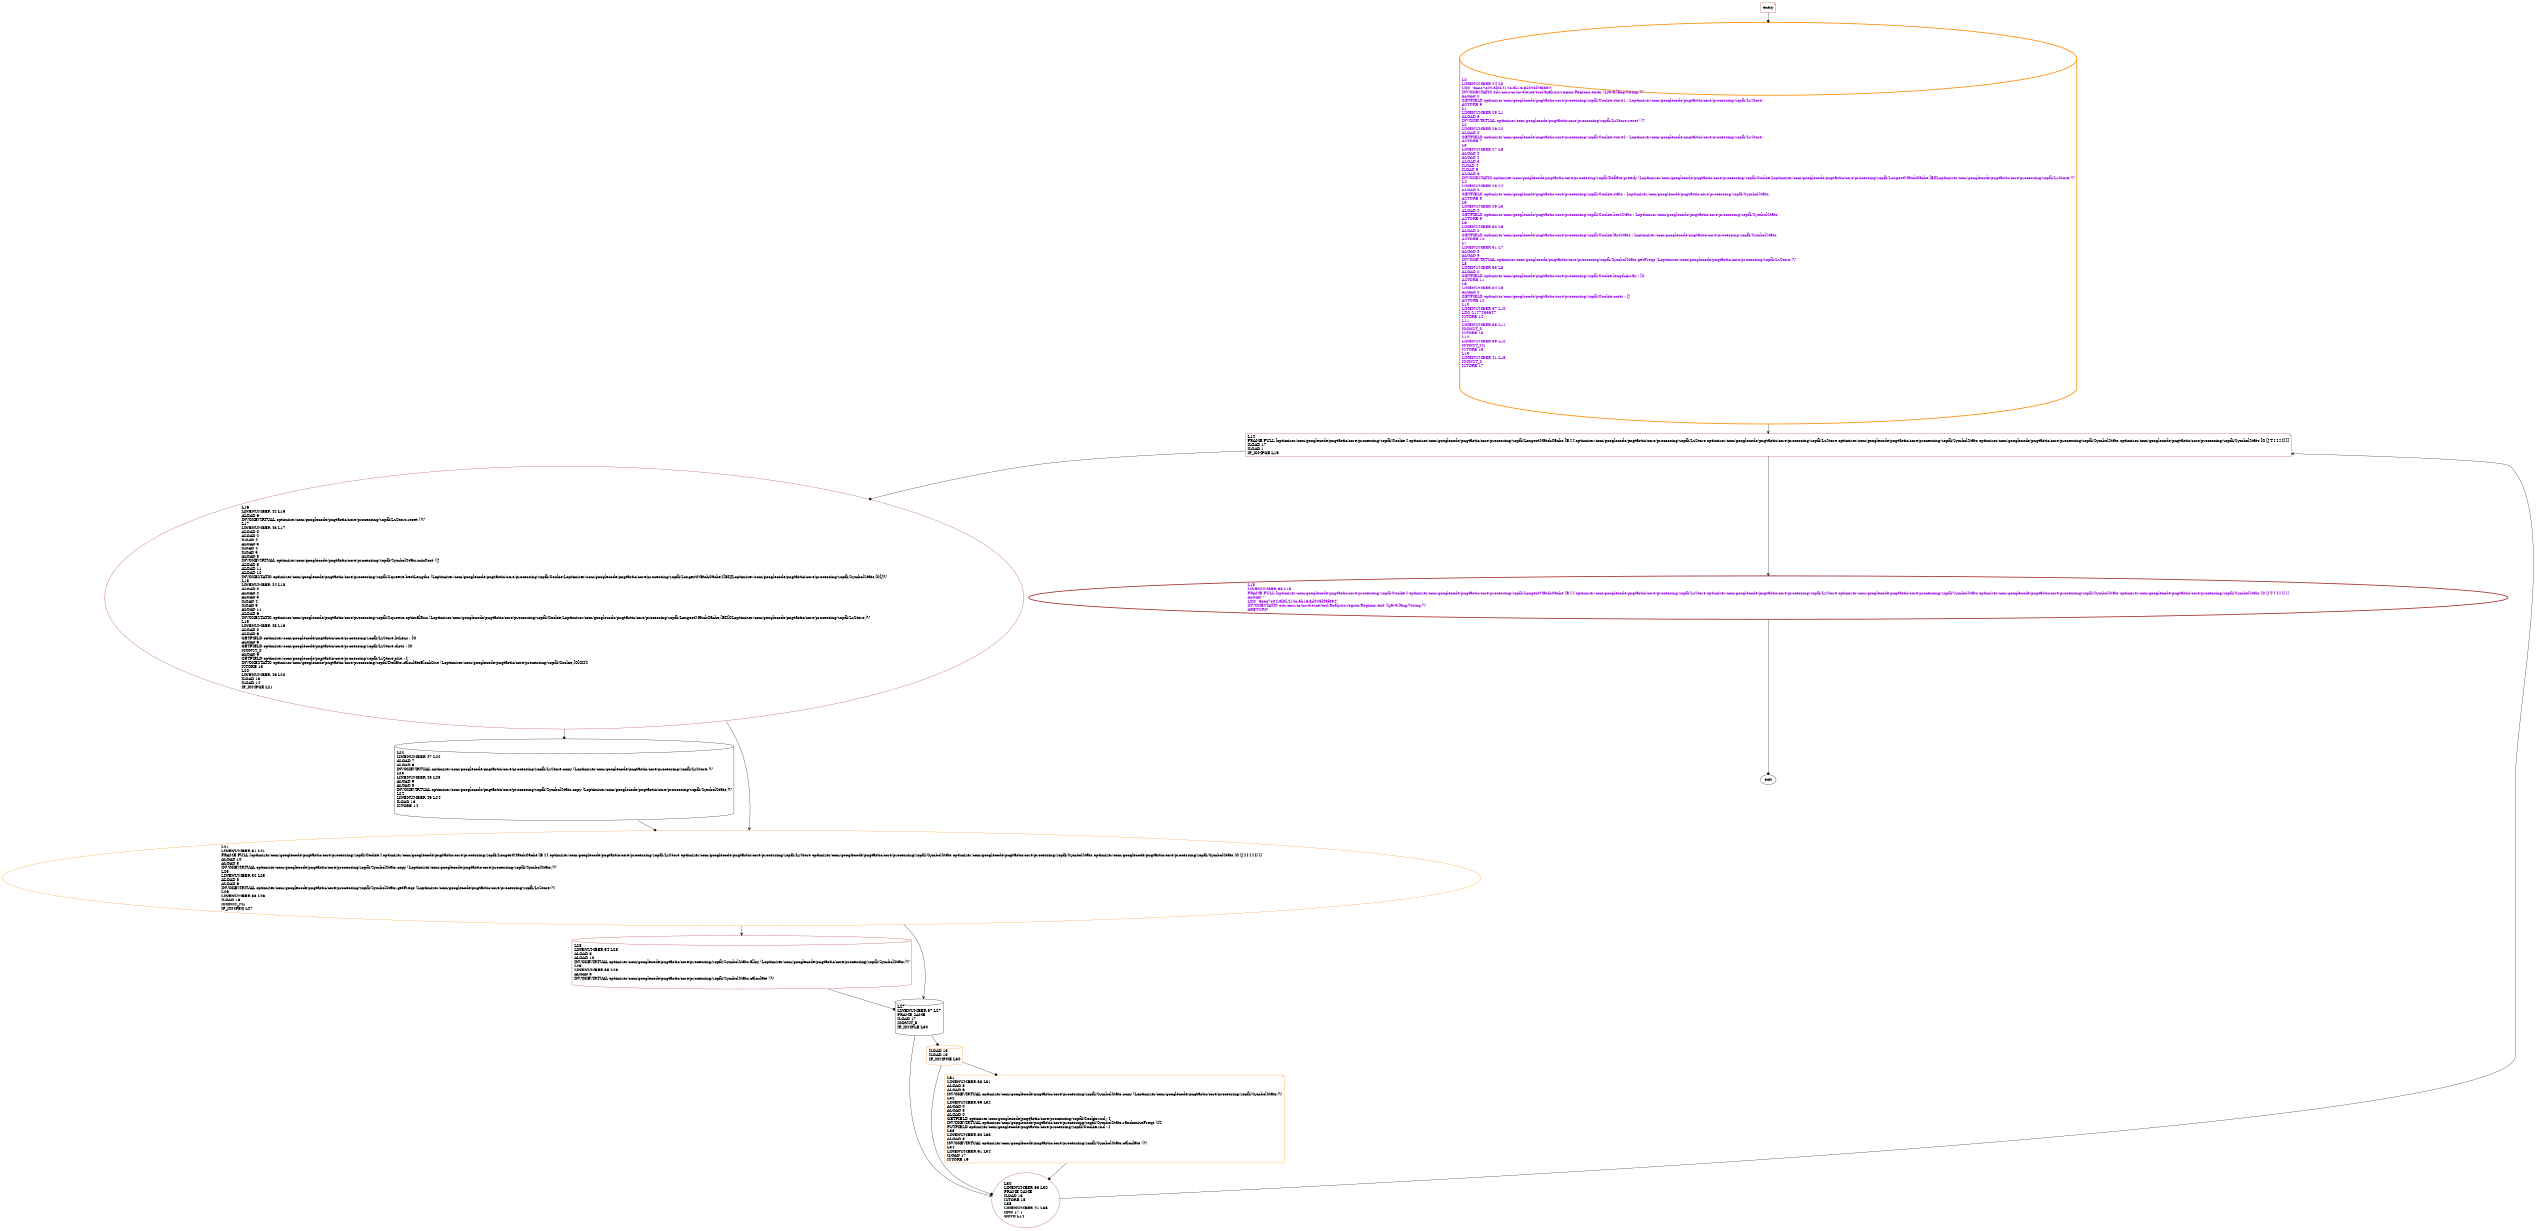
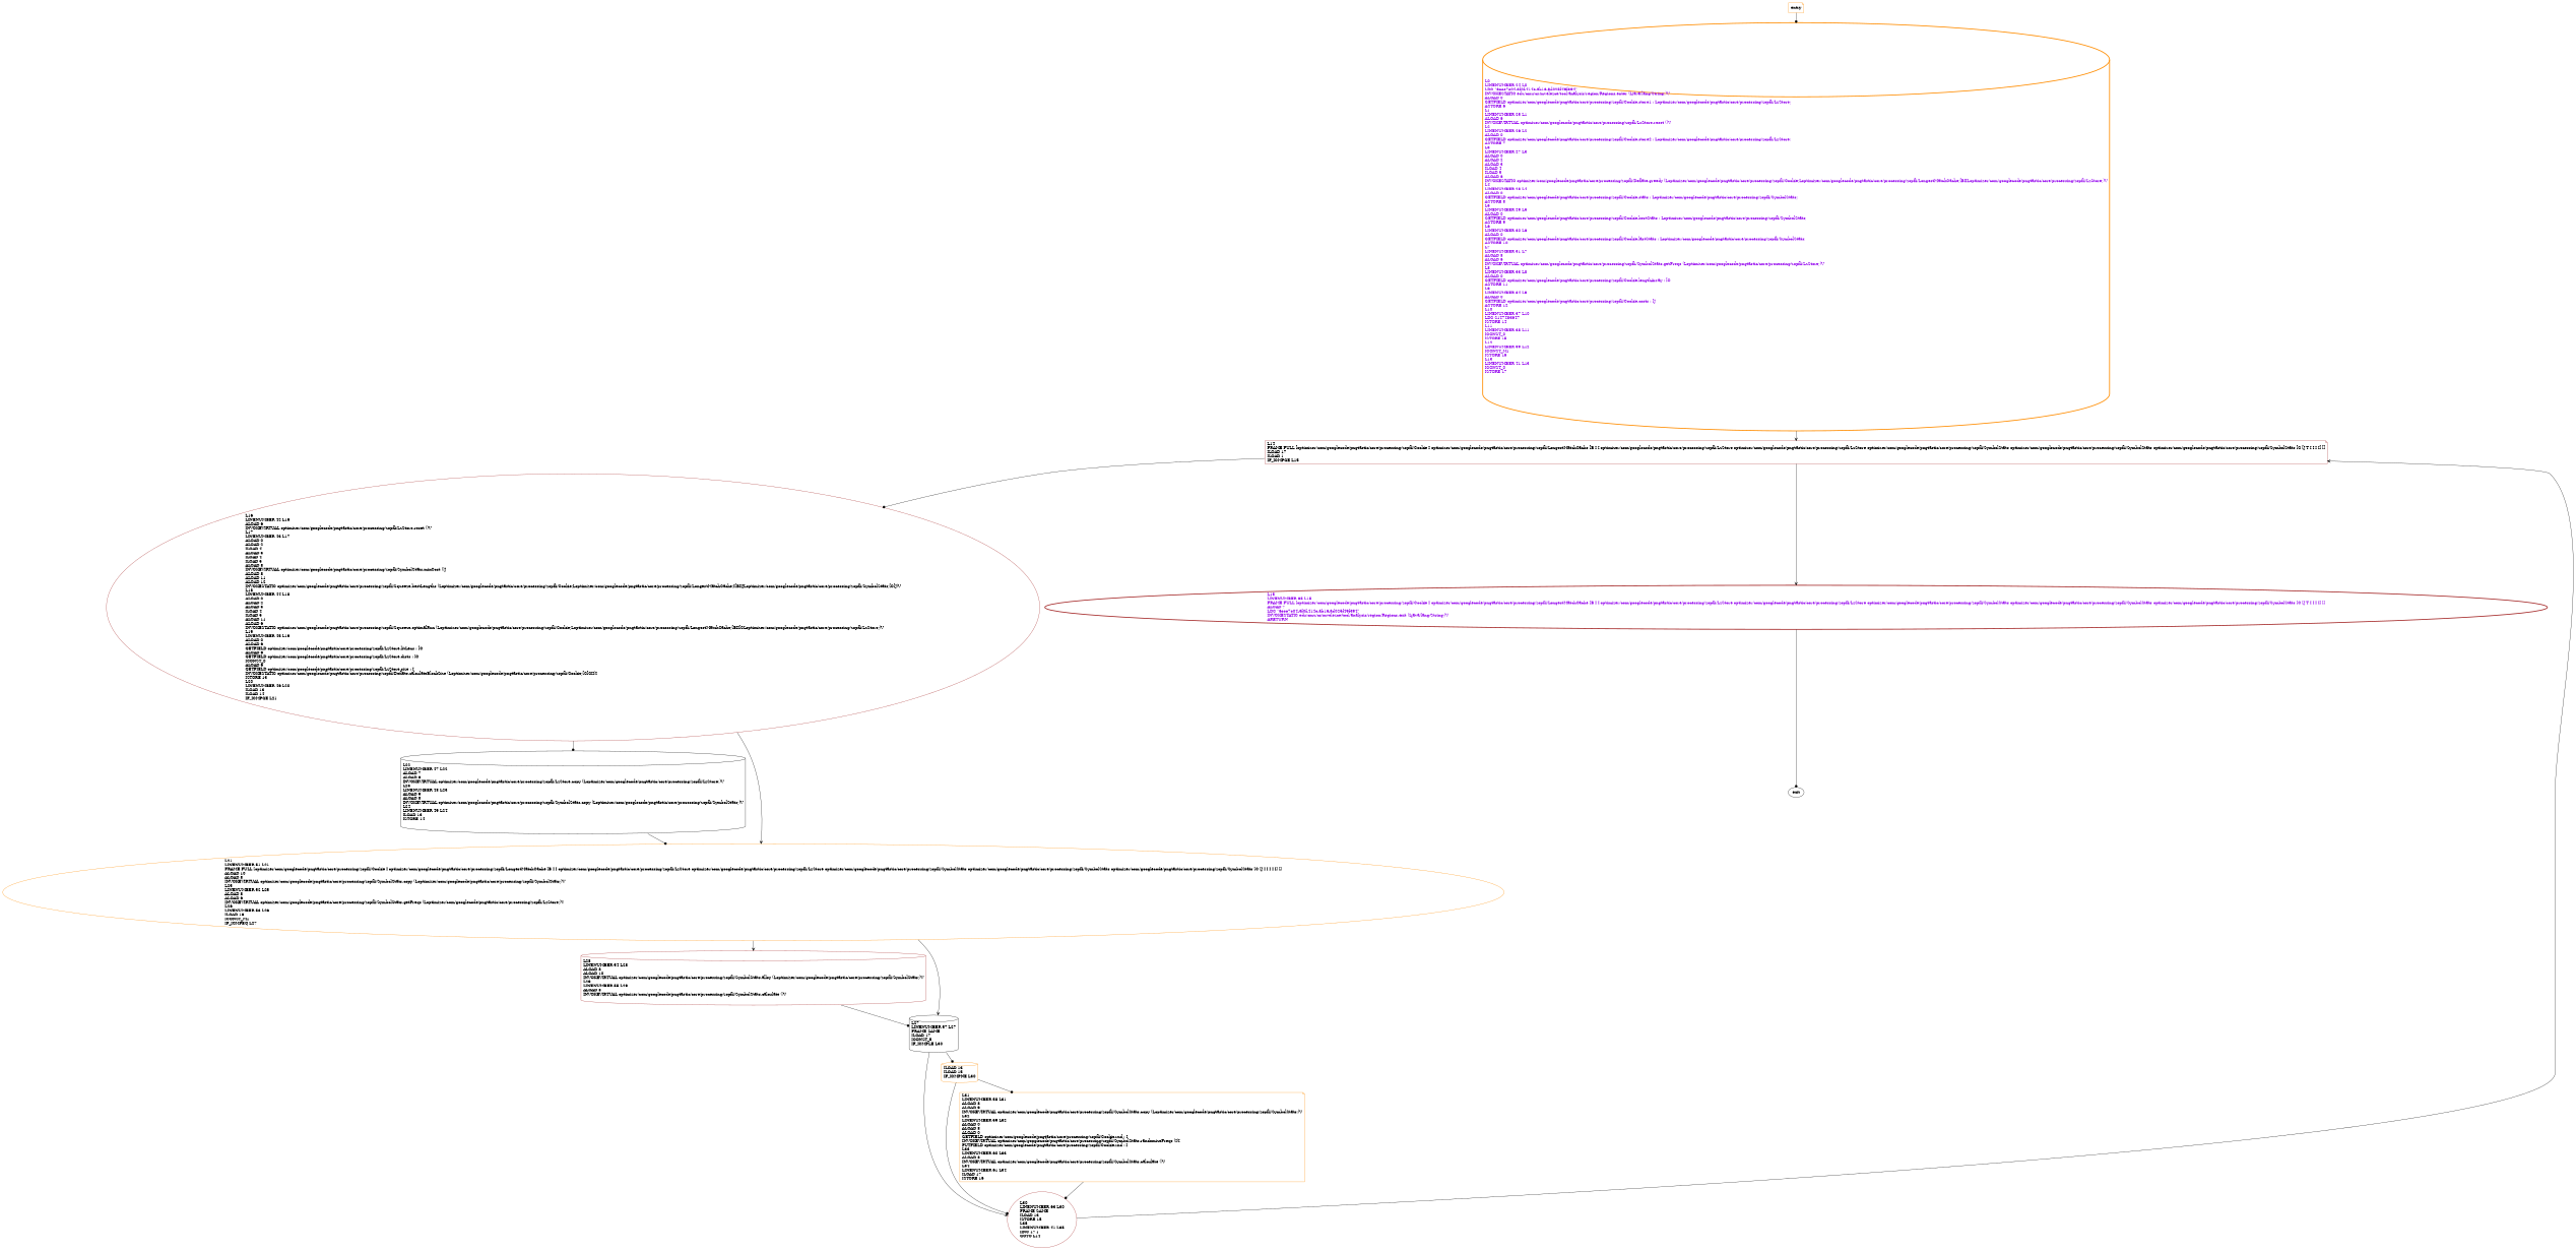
  digraph {
    node [color=brown shape=cylinder]
    edge [arrowhead=dot]
    n1 [color=darkorange fontcolor=purple label="L0\lLINENUMBER 24 L0\lLDC \"6eee7e04-3f0f-414e-ab16-ad025f49f394\"\lINVOKESTATIC edu/cmu/cs/mvelezce/tool/analysis/region/Regions.enter (Ljava/lang/String;)V\lALOAD 0\lGETFIELD optimizer/com/googlecode/pngtastic/core/processing/zopfli/Cookie.store1 : Loptimizer/com/googlecode/pngtastic/core/processing/zopfli/LzStore;\lASTORE 6\lL1\lLINENUMBER 25 L1\lALOAD 6\lINVOKEVIRTUAL optimizer/com/googlecode/pngtastic/core/processing/zopfli/LzStore.reset ()V\lL2\lLINENUMBER 26 L2\lALOAD 0\lGETFIELD optimizer/com/googlecode/pngtastic/core/processing/zopfli/Cookie.store2 : Loptimizer/com/googlecode/pngtastic/core/processing/zopfli/LzStore;\lASTORE 7\lL3\lLINENUMBER 27 L3\lALOAD 0\lALOAD 2\lALOAD 3\lILOAD 4\lILOAD 5\lALOAD 6\lINVOKESTATIC optimizer/com/googlecode/pngtastic/core/processing/zopfli/Deflate.greedy (Loptimizer/com/googlecode/pngtastic/core/processing/zopfli/Cookie;Loptimizer/com/googlecode/pngtastic/core/processing/zopfli/LongestMatchCache;[BIILoptimizer/com/googlecode/pngtastic/core/processing/zopfli/LzStore;)V\lL4\lLINENUMBER 28 L4\lALOAD 0\lGETFIELD optimizer/com/googlecode/pngtastic/core/processing/zopfli/Cookie.stats : Loptimizer/com/googlecode/pngtastic/core/processing/zopfli/SymbolStats;\lASTORE 8\lL5\lLINENUMBER 29 L5\lALOAD 0\lGETFIELD optimizer/com/googlecode/pngtastic/core/processing/zopfli/Cookie.bestStats : Loptimizer/com/googlecode/pngtastic/core/processing/zopfli/SymbolStats;\lASTORE 9\lL6\lLINENUMBER 30 L6\lALOAD 0\lGETFIELD optimizer/com/googlecode/pngtastic/core/processing/zopfli/Cookie.lastStats : Loptimizer/com/googlecode/pngtastic/core/processing/zopfli/SymbolStats;\lASTORE 10\lL7\lLINENUMBER 31 L7\lALOAD 8\lALOAD 6\lINVOKEVIRTUAL optimizer/com/googlecode/pngtastic/core/processing/zopfli/SymbolStats.getFreqs (Loptimizer/com/googlecode/pngtastic/core/processing/zopfli/LzStore;)V\lL8\lLINENUMBER 33 L8\lALOAD 0\lGETFIELD optimizer/com/googlecode/pngtastic/core/processing/zopfli/Cookie.lengthArray : [C\lASTORE 11\lL9\lLINENUMBER 34 L9\lALOAD 0\lGETFIELD optimizer/com/googlecode/pngtastic/core/processing/zopfli/Cookie.costs : [J\lASTORE 12\lL10\lLINENUMBER 37 L10\lLDC 2147483647\lISTORE 14\lL11\lLINENUMBER 38 L11\lICONST_0\lISTORE 15\lL12\lLINENUMBER 39 L12\lICONST_M1\lISTORE 16\lL13\lLINENUMBER 41 L13\lICONST_0\lISTORE 17\l" penwidth=3]
    n2 [label="L14\lFRAME FULL [optimizer/com/googlecode/pngtastic/core/processing/zopfli/Cookie I optimizer/com/googlecode/pngtastic/core/processing/zopfli/LongestMatchCache [B I I optimizer/com/googlecode/pngtastic/core/processing/zopfli/LzStore optimizer/com/googlecode/pngtastic/core/processing/zopfli/LzStore optimizer/com/googlecode/pngtastic/core/processing/zopfli/SymbolStats optimizer/com/googlecode/pngtastic/core/processing/zopfli/SymbolStats optimizer/com/googlecode/pngtastic/core/processing/zopfli/SymbolStats [C [J T I I I I] []\lILOAD 17\lILOAD 1\lIF_ICMPGE L15\l" shape=note]
    n3 [label="L28\lLINENUMBER 54 L28\lALOAD 8\lALOAD 10\lINVOKEVIRTUAL optimizer/com/googlecode/pngtastic/core/processing/zopfli/SymbolStats.alloy (Loptimizer/com/googlecode/pngtastic/core/processing/zopfli/SymbolStats;)V\lL29\lLINENUMBER 55 L29\lALOAD 8\lINVOKEVIRTUAL optimizer/com/googlecode/pngtastic/core/processing/zopfli/SymbolStats.calculate ()V\l"]
    n4 [label="L27\lLINENUMBER 57 L27\lFRAME SAME\lILOAD 17\lICONST_5\lIF_ICMPLE L30\l" color=black]
    n5 [label="L30\lLINENUMBER 63 L30\lFRAME SAME\lILOAD 13\lISTORE 15\lL35\lLINENUMBER 41 L35\lIINC 17 1\lGOTO L14\l" shape=ellipse]
    n6 [label="L31\lLINENUMBER 58 L31\lALOAD 8\lALOAD 9\lINVOKEVIRTUAL optimizer/com/googlecode/pngtastic/core/processing/zopfli/SymbolStats.copy (Loptimizer/com/googlecode/pngtastic/core/processing/zopfli/SymbolStats;)V\lL32\lLINENUMBER 59 L32\lALOAD 0\lALOAD 8\lALOAD 0\lGETFIELD optimizer/com/googlecode/pngtastic/core/processing/zopfli/Cookie.rnd : I\lINVOKEVIRTUAL optimizer/com/googlecode/pngtastic/core/processing/zopfli/SymbolStats.randomizeFreqs (I)I\lPUTFIELD optimizer/com/googlecode/pngtastic/core/processing/zopfli/Cookie.rnd : I\lL33\lLINENUMBER 60 L33\lALOAD 8\lINVOKEVIRTUAL optimizer/com/googlecode/pngtastic/core/processing/zopfli/SymbolStats.calculate ()V\lL34\lLINENUMBER 61 L34\lILOAD 17\lISTORE 16\l" shape=note color=darkorange]
    n7 [label="L22\lLINENUMBER 47 L22\lALOAD 7\lALOAD 6\lINVOKEVIRTUAL optimizer/com/googlecode/pngtastic/core/processing/zopfli/LzStore.copy (Loptimizer/com/googlecode/pngtastic/core/processing/zopfli/LzStore;)V\lL23\lLINENUMBER 48 L23\lALOAD 9\lALOAD 8\lINVOKEVIRTUAL optimizer/com/googlecode/pngtastic/core/processing/zopfli/SymbolStats.copy (Loptimizer/com/googlecode/pngtastic/core/processing/zopfli/SymbolStats;)V\lL24\lLINENUMBER 49 L24\lILOAD 13\lISTORE 14\l" color=black]
    n8 [label="L21\lLINENUMBER 51 L21\lFRAME FULL [optimizer/com/googlecode/pngtastic/core/processing/zopfli/Cookie I optimizer/com/googlecode/pngtastic/core/processing/zopfli/LongestMatchCache [B I I optimizer/com/googlecode/pngtastic/core/processing/zopfli/LzStore optimizer/com/googlecode/pngtastic/core/processing/zopfli/LzStore optimizer/com/googlecode/pngtastic/core/processing/zopfli/SymbolStats optimizer/com/googlecode/pngtastic/core/processing/zopfli/SymbolStats optimizer/com/googlecode/pngtastic/core/processing/zopfli/SymbolStats [C [J I I I I I] []\lALOAD 10\lALOAD 8\lINVOKEVIRTUAL optimizer/com/googlecode/pngtastic/core/processing/zopfli/SymbolStats.copy (Loptimizer/com/googlecode/pngtastic/core/processing/zopfli/SymbolStats;)V\lL25\lLINENUMBER 52 L25\lALOAD 8\lALOAD 6\lINVOKEVIRTUAL optimizer/com/googlecode/pngtastic/core/processing/zopfli/SymbolStats.getFreqs (Loptimizer/com/googlecode/pngtastic/core/processing/zopfli/LzStore;)V\lL26\lLINENUMBER 53 L26\lILOAD 16\lICONST_M1\lIF_ICMPEQ L27\l" shape=ellipse color=darkorange]
    n9 [label="ILOAD 13\lILOAD 15\lIF_ICMPNE L30\l" color=darkorange]
    n10 [label="L16\lLINENUMBER 42 L16\lALOAD 6\lINVOKEVIRTUAL optimizer/com/googlecode/pngtastic/core/processing/zopfli/LzStore.reset ()V\lL17\lLINENUMBER 43 L17\lALOAD 0\lALOAD 2\lILOAD 4\lALOAD 3\lILOAD 4\lILOAD 5\lALOAD 8\lINVOKEVIRTUAL optimizer/com/googlecode/pngtastic/core/processing/zopfli/SymbolStats.minCost ()J\lALOAD 8\lALOAD 11\lALOAD 12\lINVOKESTATIC optimizer/com/googlecode/pngtastic/core/processing/zopfli/Squeeze.bestLengths (Loptimizer/com/googlecode/pngtastic/core/processing/zopfli/Cookie;Loptimizer/com/googlecode/pngtastic/core/processing/zopfli/LongestMatchCache;I[BIIJLoptimizer/com/googlecode/pngtastic/core/processing/zopfli/SymbolStats;[C[J)V\lL18\lLINENUMBER 44 L18\lALOAD 0\lALOAD 2\lALOAD 3\lILOAD 4\lILOAD 5\lALOAD 11\lALOAD 6\lINVOKESTATIC optimizer/com/googlecode/pngtastic/core/processing/zopfli/Squeeze.optimalRun (Loptimizer/com/googlecode/pngtastic/core/processing/zopfli/Cookie;Loptimizer/com/googlecode/pngtastic/core/processing/zopfli/LongestMatchCache;[BII[CLoptimizer/com/googlecode/pngtastic/core/processing/zopfli/LzStore;)V\lL19\lLINENUMBER 45 L19\lALOAD 0\lALOAD 6\lGETFIELD optimizer/com/googlecode/pngtastic/core/processing/zopfli/LzStore.litLens : [C\lALOAD 6\lGETFIELD optimizer/com/googlecode/pngtastic/core/processing/zopfli/LzStore.dists : [C\lICONST_0\lALOAD 6\lGETFIELD optimizer/com/googlecode/pngtastic/core/processing/zopfli/LzStore.size : I\lINVOKESTATIC optimizer/com/googlecode/pngtastic/core/processing/zopfli/Deflate.calculateBlockSize (Loptimizer/com/googlecode/pngtastic/core/processing/zopfli/Cookie;[C[CII)I\lISTORE 13\lL20\lLINENUMBER 46 L20\lILOAD 13\lILOAD 14\lIF_ICMPGE L21\l" shape=ellipse]
    n11 [fontcolor=purple label="L15\lLINENUMBER 65 L15\lFRAME FULL [optimizer/com/googlecode/pngtastic/core/processing/zopfli/Cookie I optimizer/com/googlecode/pngtastic/core/processing/zopfli/LongestMatchCache [B I I optimizer/com/googlecode/pngtastic/core/processing/zopfli/LzStore optimizer/com/googlecode/pngtastic/core/processing/zopfli/LzStore optimizer/com/googlecode/pngtastic/core/processing/zopfli/SymbolStats optimizer/com/googlecode/pngtastic/core/processing/zopfli/SymbolStats optimizer/com/googlecode/pngtastic/core/processing/zopfli/SymbolStats [C [J T I I I I] []\lALOAD 7\lLDC \"6eee7e04-3f0f-414e-ab16-ad025f49f394\"\lINVOKESTATIC edu/cmu/cs/mvelezce/tool/analysis/region/Regions.exit (Ljava/lang/String;)V\lARETURN\l" penwidth=3 shape=ellipse]
    exit [shape=ellipse color=black]
-   entry [shape=note]
+   entry [shape=note color=darkorange]
    n1 -> n2 [arrowhead=vee]
    n2 -> n10
    n2 -> n11 [arrowhead=vee]
    n3 -> n4
    n4 -> n5 [arrowhead=vee]
    n4 -> n9
    n5 -> n2 [arrowhead=vee]
    n6 -> n5
    n7 -> n8
    n8 -> n3 [arrowhead=vee]
    n8 -> n4 [arrowhead=vee]
    n9 -> n5
    n9 -> n6
    n10 -> n7
    n10 -> n8 [arrowhead=vee]
    n11 -> exit
    entry -> n1
  }
